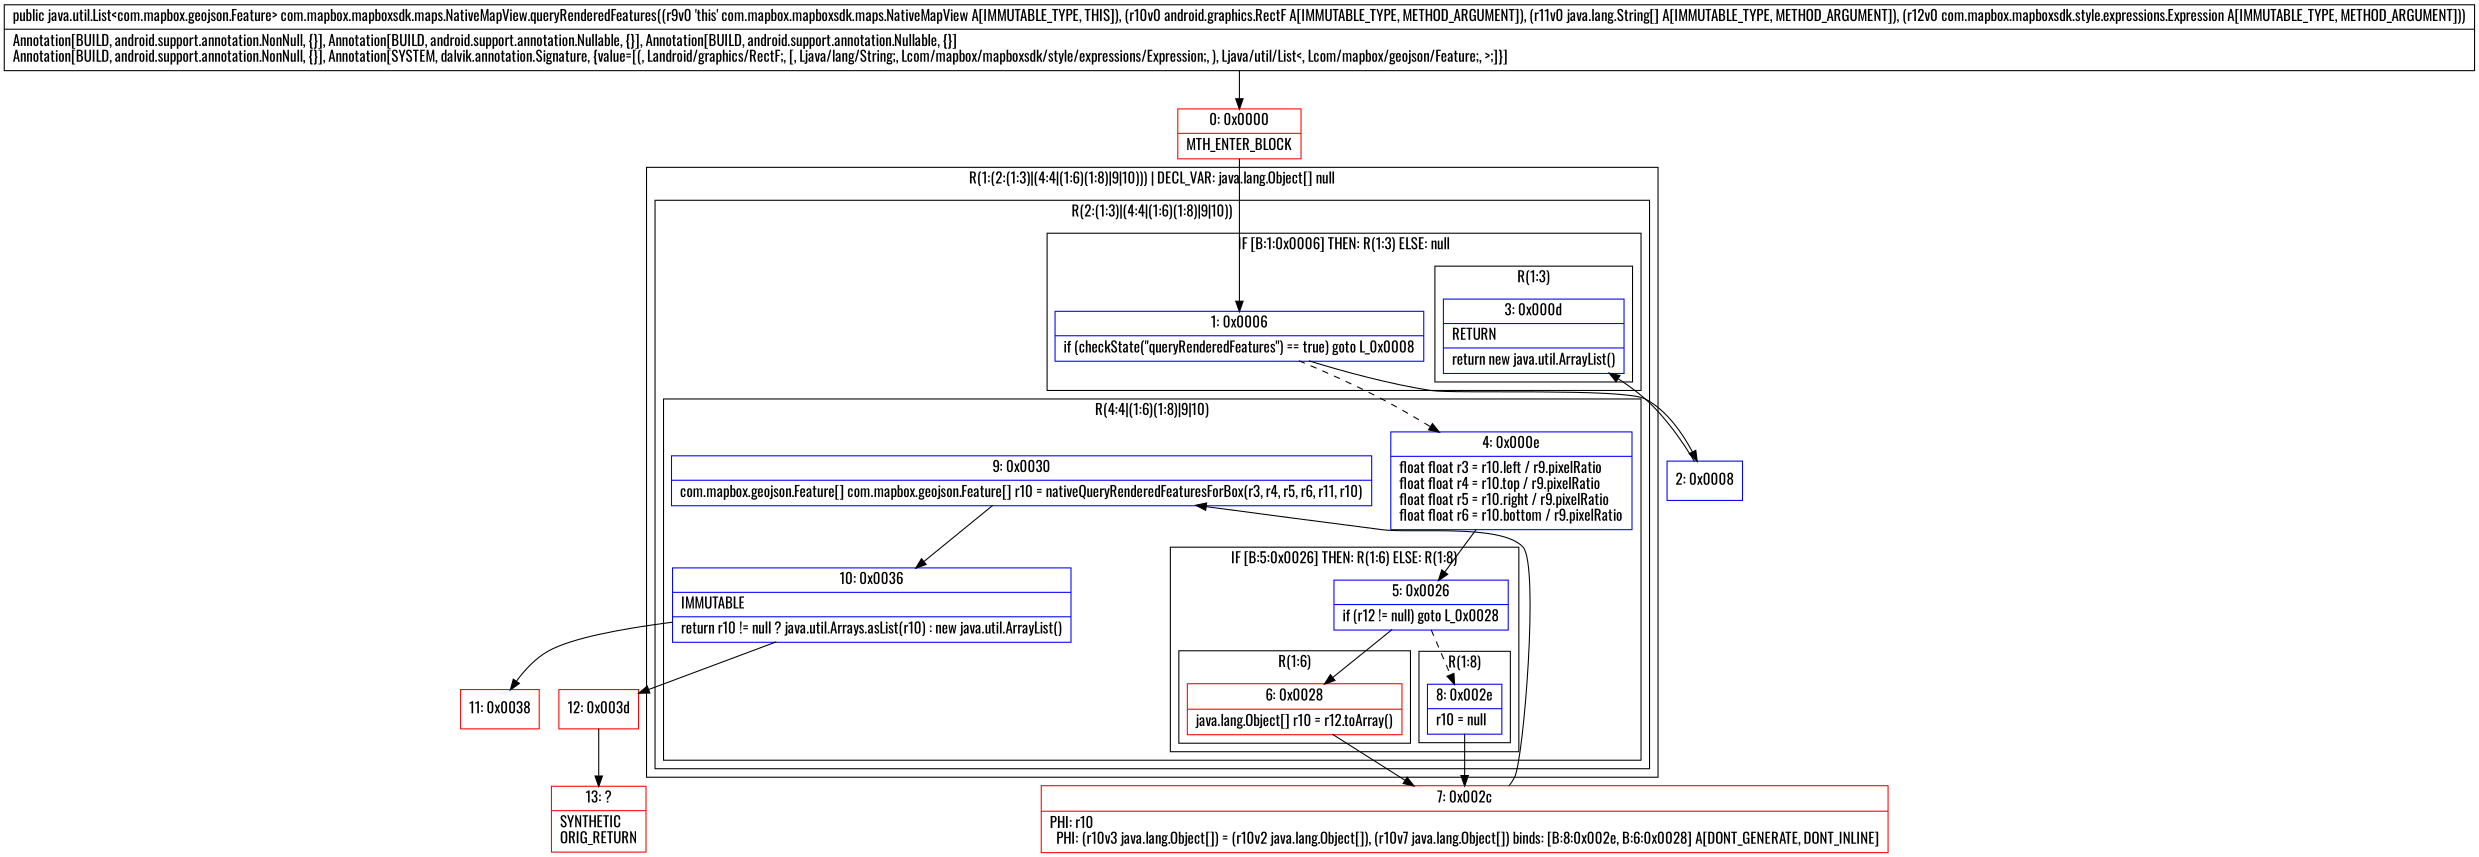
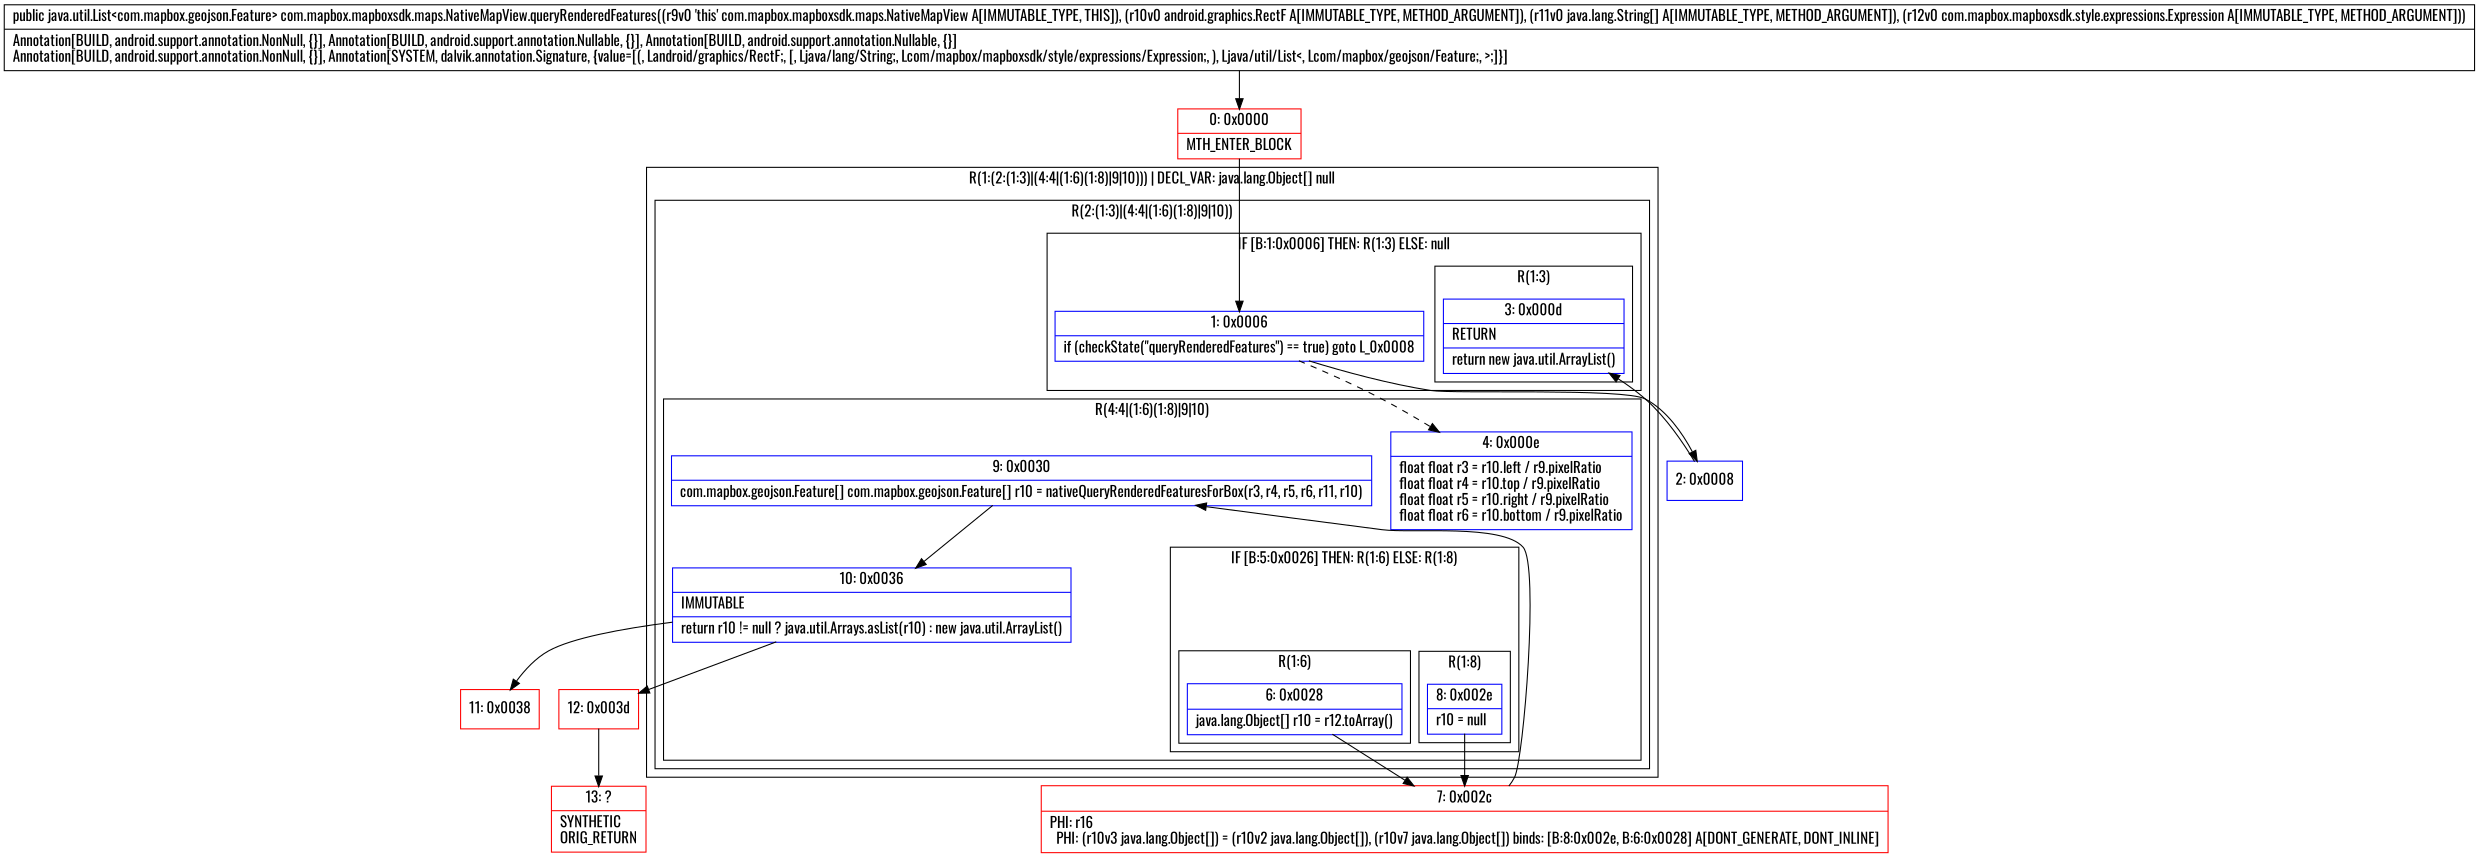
  digraph {
    fontname=Oswald
    node [color=blue fontname=Oswald shape=record]
    edge [fontname=Oswald]
    n1 [label="{3\:\ 0x000d|RETURN\l|return new java.util.ArrayList()\l}"]
    n2 [label="{1\:\ 0x0006|if (checkState(\"queryRenderedFeatures\") == true) goto L_0x0008\l}"]
-   n3 [color=red label="{6\:\ 0x0028|java.lang.Object[] r10 = r12.toArray()\l}"]
+   n3 [label="{6\:\ 0x0028|java.lang.Object[] r10 = r12.toArray()\l}"]
    n4 [label="{8\:\ 0x002e|r10 = null\l}"]
-   n5 [label="{5\:\ 0x0026|if (r12 != null) goto L_0x0028\l}"]
    n6 [label="{4\:\ 0x000e|float float r3 = r10.left \/ r9.pixelRatio\lfloat float r4 = r10.top \/ r9.pixelRatio\lfloat float r5 = r10.right \/ r9.pixelRatio\lfloat float r6 = r10.bottom \/ r9.pixelRatio\l}"]
    n7 [label="{9\:\ 0x0030|com.mapbox.geojson.Feature[] com.mapbox.geojson.Feature[] r10 = nativeQueryRenderedFeaturesForBox(r3, r4, r5, r6, r11, r10)\l}"]
    n8 [label="{10\:\ 0x0036|IMMUTABLE\l|return r10 != null ? java.util.Arrays.asList(r10) : new java.util.ArrayList()\l}"]
    n9 [label="{2\:\ 0x0008}"]
-   n10 [color=red label="{7\:\ 0x002c|PHI: r10 \l  PHI: (r10v3 java.lang.Object[]) = (r10v2 java.lang.Object[]), (r10v7 java.lang.Object[]) binds: [B:8:0x002e, B:6:0x0028] A[DONT_GENERATE, DONT_INLINE]\l}"]
+   n10 [color=red label="{7\:\ 0x002c|PHI: r16 \l  PHI: (r10v3 java.lang.Object[]) = (r10v2 java.lang.Object[]), (r10v7 java.lang.Object[]) binds: [B:8:0x002e, B:6:0x0028] A[DONT_GENERATE, DONT_INLINE]\l}"]
    n11 [color=red label="{11\:\ 0x0038}"]
    n12 [color=red label="{12\:\ 0x003d}"]
    n13 [color=red label="{13\:\ ?|SYNTHETIC\lORIG_RETURN\l}"]
    n14 [color=red label="{0\:\ 0x0000|MTH_ENTER_BLOCK\l}"]
    n15 [label="{public java.util.List\<com.mapbox.geojson.Feature\> com.mapbox.mapboxsdk.maps.NativeMapView.queryRenderedFeatures((r9v0 'this' com.mapbox.mapboxsdk.maps.NativeMapView A[IMMUTABLE_TYPE, THIS]), (r10v0 android.graphics.RectF A[IMMUTABLE_TYPE, METHOD_ARGUMENT]), (r11v0 java.lang.String[] A[IMMUTABLE_TYPE, METHOD_ARGUMENT]), (r12v0 com.mapbox.mapboxsdk.style.expressions.Expression A[IMMUTABLE_TYPE, METHOD_ARGUMENT]))  | Annotation[BUILD, android.support.annotation.NonNull, \{\}], Annotation[BUILD, android.support.annotation.Nullable, \{\}], Annotation[BUILD, android.support.annotation.Nullable, \{\}]\lAnnotation[BUILD, android.support.annotation.NonNull, \{\}], Annotation[SYSTEM, dalvik.annotation.Signature, \{value=[(, Landroid\/graphics\/RectF;, [, Ljava\/lang\/String;, Lcom\/mapbox\/mapboxsdk\/style\/expressions\/Expression;, ), Ljava\/util\/List\<, Lcom\/mapbox\/geojson\/Feature;, \>;]\}]\l}" color=""]
    subgraph cluster_1 {
      label="R(1:(2:(1:3)|(4:4|(1:6)(1:8)|9|10))) | DECL_VAR: java.lang.Object[] null\l"
      subgraph cluster_2 {
        label="R(2:(1:3)|(4:4|(1:6)(1:8)|9|10))"
        subgraph cluster_3 {
          label="IF [B:1:0x0006] THEN: R(1:3) ELSE: null"
          n2
          subgraph cluster_4 {
            label="R(1:3)"
            n1
          }
        }
        subgraph cluster_5 {
          label="R(4:4|(1:6)(1:8)|9|10)"
          n6
          n7
          n8
          subgraph cluster_6 {
            label="IF [B:5:0x0026] THEN: R(1:6) ELSE: R(1:8)"
-           n5
            subgraph cluster_7 {
              label="R(1:6)"
              n3
            }
            subgraph cluster_8 {
              label="R(1:8)"
              n4
            }
          }
        }
      }
    }
    n2 -> n6 [style=dashed]
    n2 -> n9
    n3 -> n10
    n4 -> n10
-   n5 -> n3
-   n5 -> n4 [style=dashed]
-   n6 -> n5
    n7 -> n8
    n8 -> n11
    n8 -> n12
    n9 -> n1
    n10 -> n7
    n12 -> n13
    n14 -> n2
    n15 -> n14
  }
